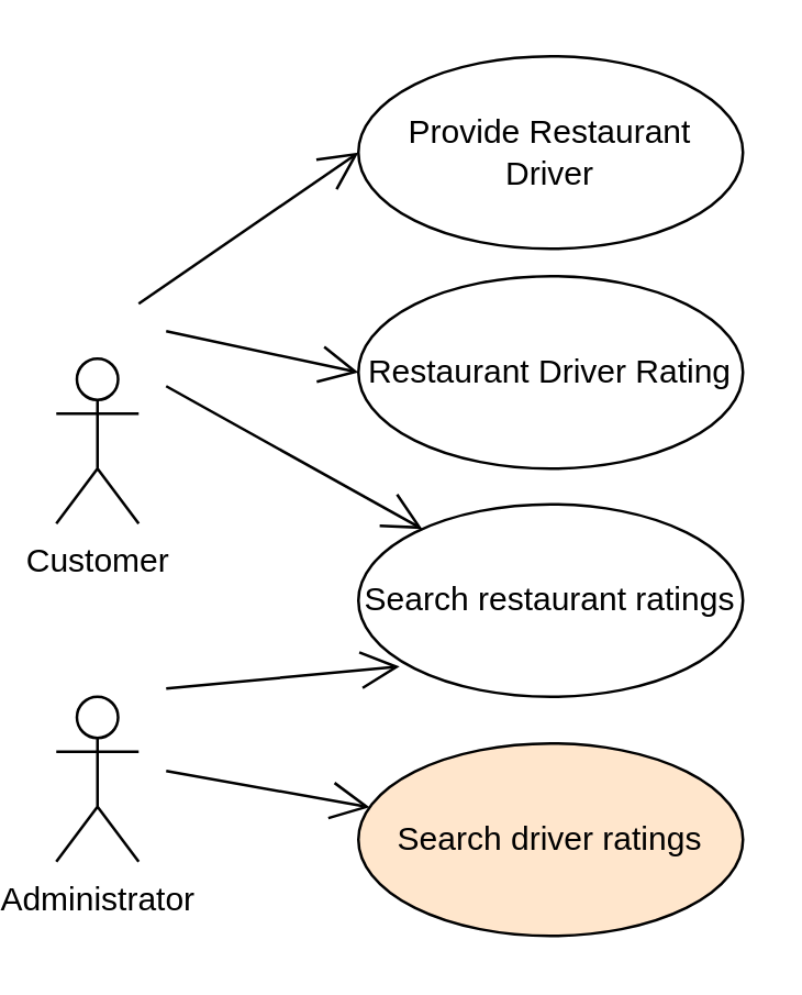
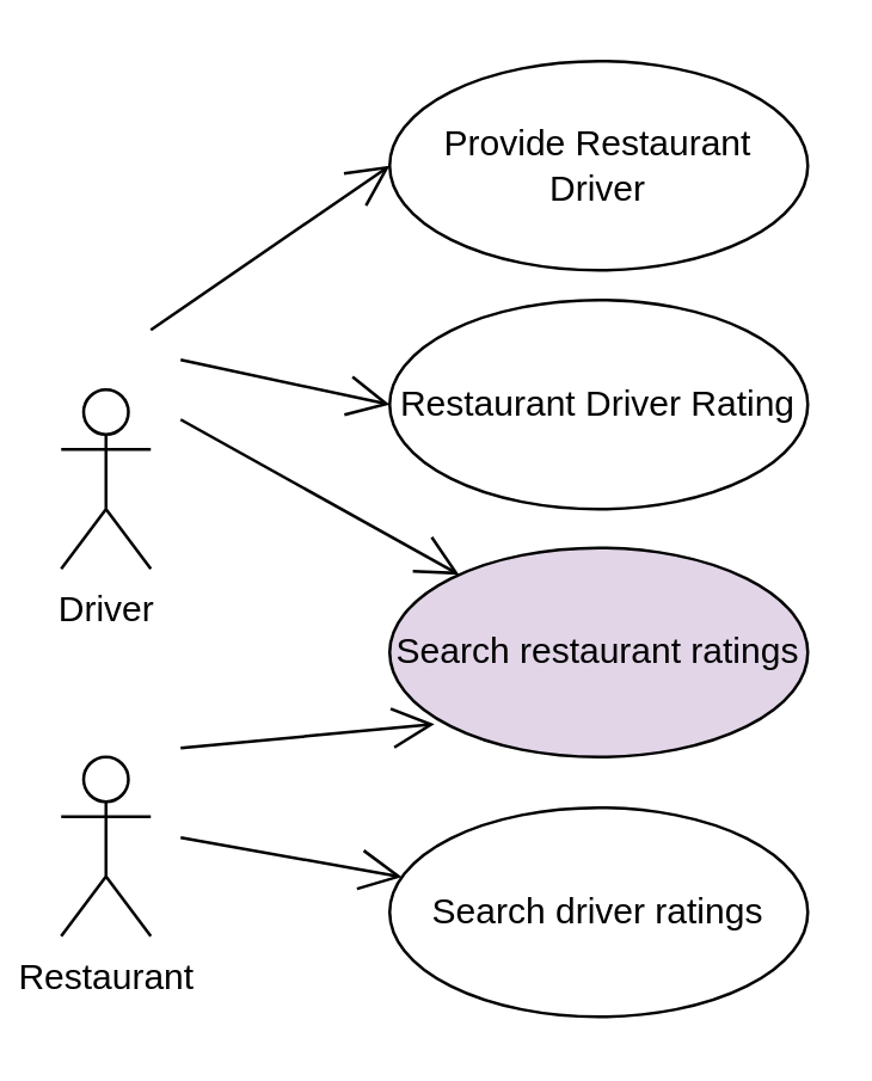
  <mxCell id="0" />
  <mxCell id="1" parent="0" />
- <mxCell id="2" value="Customer" style="shape=umlActor;verticalLabelPosition=bottom;verticalAlign=top;html=1;" vertex="1" parent="1"><mxGeometry x="20" y="130" width="30" height="60" as="geometry" /></mxCell>
- <mxCell id="3" value="Administrator" style="shape=umlActor;verticalLabelPosition=bottom;verticalAlign=top;html=1;" vertex="1" parent="1"><mxGeometry x="20" y="253" width="30" height="60" as="geometry" /></mxCell>
+ <mxCell id="2" value="Driver" style="shape=umlActor;verticalLabelPosition=bottom;verticalAlign=top;html=1;" vertex="1" parent="1"><mxGeometry x="20" y="130" width="30" height="60" as="geometry" /></mxCell>
+ <mxCell id="3" value="Restaurant" style="shape=umlActor;verticalLabelPosition=bottom;verticalAlign=top;html=1;" vertex="1" parent="1"><mxGeometry x="20" y="253" width="30" height="60" as="geometry" /></mxCell>
  <mxCell id="4" value="Restaurant Driver Rating" style="ellipse;whiteSpace=wrap;html=1;" vertex="1" parent="1"><mxGeometry x="130" y="100" width="140" height="70" as="geometry" /></mxCell>
- <mxCell id="5" value="Search restaurant ratings" style="ellipse;whiteSpace=wrap;html=1;" vertex="1" parent="1"><mxGeometry x="130" y="183" width="140" height="70" as="geometry" /></mxCell>
- <mxCell id="6" value="Search driver ratings" style="ellipse;whiteSpace=wrap;html=1;fillColor=#ffe6cc;" vertex="1" parent="1"><mxGeometry x="130" y="270" width="140" height="70" as="geometry" /></mxCell>
+ <mxCell id="5" value="Search restaurant ratings" style="ellipse;whiteSpace=wrap;html=1;fillColor=#e1d5e7;" vertex="1" parent="1"><mxGeometry x="130" y="183" width="140" height="70" as="geometry" /></mxCell>
+ <mxCell id="6" value="Search driver ratings" style="ellipse;whiteSpace=wrap;html=1;" vertex="1" parent="1"><mxGeometry x="130" y="270" width="140" height="70" as="geometry" /></mxCell>
  <mxCell id="7" value="" style="endArrow=open;endFill=1;endSize=12;html=1;entryX=0;entryY=0.5;entryDx=0;entryDy=0;" edge="1" parent="1" target="4"><mxGeometry width="160" relative="1" as="geometry"><mxPoint x="60" y="120" as="sourcePoint" /><mxPoint x="210" y="120" as="targetPoint" /></mxGeometry></mxCell>
  <mxCell id="8" value="" style="endArrow=open;endFill=1;endSize=12;html=1;" edge="1" parent="1" target="5"><mxGeometry width="160" relative="1" as="geometry"><mxPoint x="60" y="140" as="sourcePoint" /><mxPoint x="140" y="65" as="targetPoint" /></mxGeometry></mxCell>
  <mxCell id="9" value="" style="endArrow=open;endFill=1;endSize=12;html=1;entryX=0.107;entryY=0.843;entryDx=0;entryDy=0;entryPerimeter=0;" edge="1" parent="1" target="5"><mxGeometry width="160" relative="1" as="geometry"><mxPoint x="60" y="250" as="sourcePoint" /><mxPoint x="147.39" y="169.348" as="targetPoint" /></mxGeometry></mxCell>
  <mxCell id="10" value="" style="endArrow=open;endFill=1;endSize=12;html=1;" edge="1" parent="1" target="6"><mxGeometry width="160" relative="1" as="geometry"><mxPoint x="60" y="280" as="sourcePoint" /><mxPoint x="157.39" y="179.348" as="targetPoint" /></mxGeometry></mxCell>
  <mxCell id="11" value="Provide Restaurant Driver" style="ellipse;whiteSpace=wrap;html=1;" vertex="1" parent="1"><mxGeometry x="130" y="20" width="140" height="70" as="geometry" /></mxCell>
  <mxCell id="12" value="" style="endArrow=open;endFill=1;endSize=12;html=1;entryX=0;entryY=0.5;entryDx=0;entryDy=0;" edge="1" parent="1" target="11"><mxGeometry width="160" relative="1" as="geometry"><mxPoint x="50" y="110" as="sourcePoint" /><mxPoint x="140" y="145" as="targetPoint" /></mxGeometry></mxCell>
